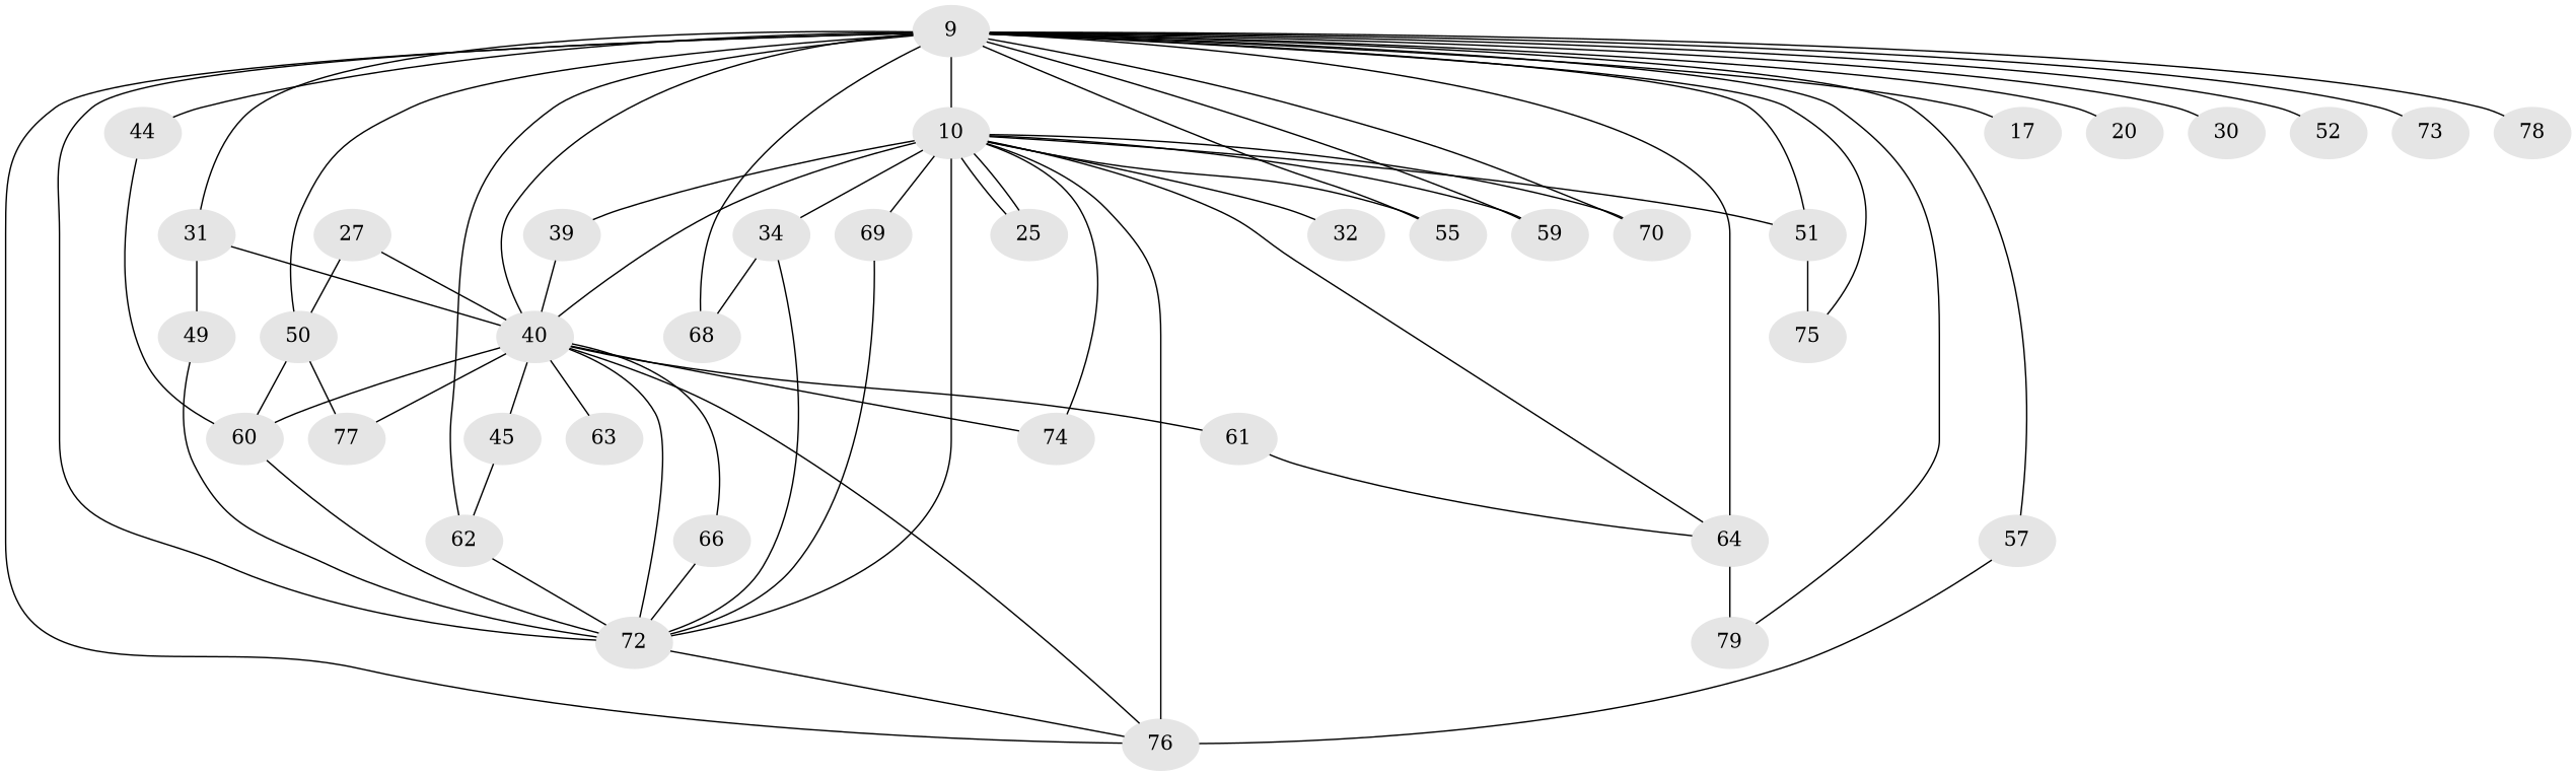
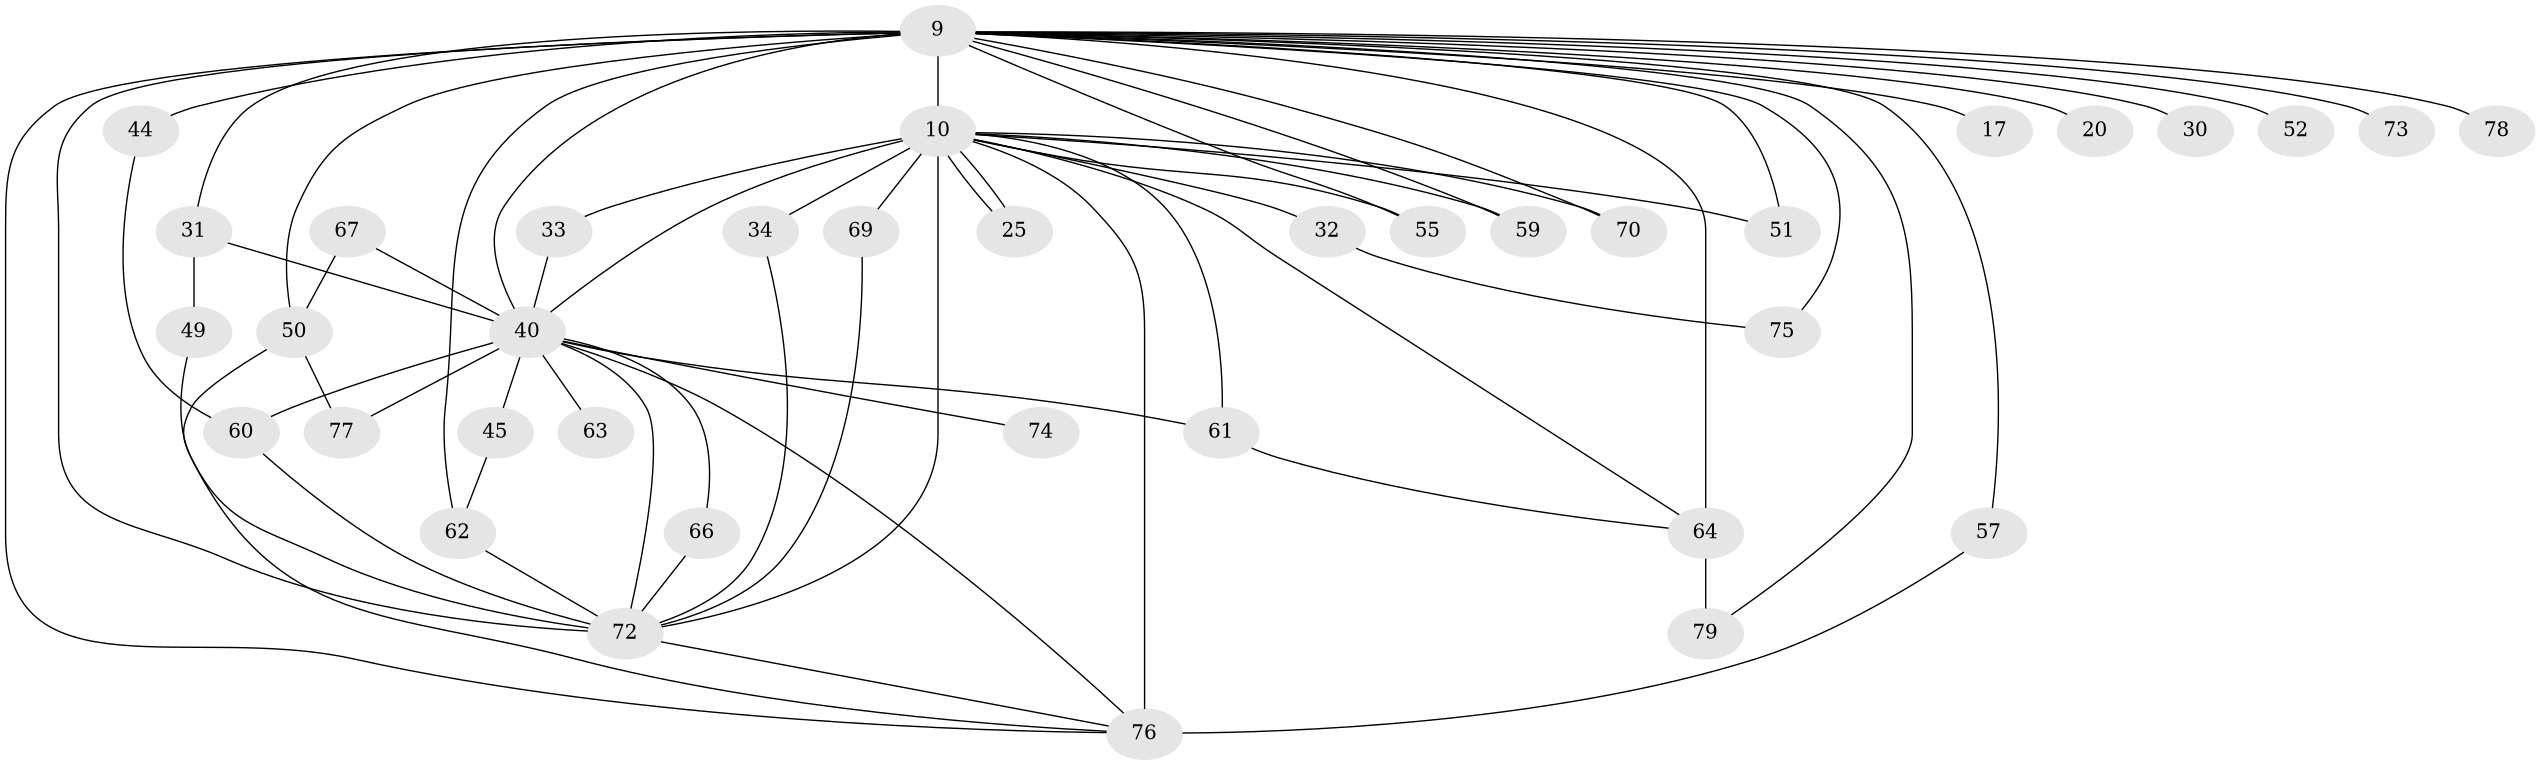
  graph {
    node [color=gray90 style=filled]
    9 [super="+7+8"]
    10 [super="+1"]
    17
    20
    30
    31
    n7 [label=40 super="+26+4"]
    44 [super="+12"]
    50 [super="+21+24"]
    51
    52
    55 [super="+46"]
    57
    59
    62 [super="+42"]
    64 [super="+54"]
-   68
    70
    72 [super="+67+5+65"]
    73 [super="+13+14+53"]
    75
    76 [super="+71+39+36"]
    78
    79 [super="+56"]
    25
    32
-   33 [label=39]
+   33
    34 [super="+23"]
    69 [super="+28"]
    74
    49 [super="+40"]
    45
    60 [super="+37"]
    61
    63
    66
    77
-   27
+   27 [label=67]
    9 -- 10 [weight=8]
    9 -- 17 [weight=2]
    9 -- 20
    9 -- 30 [weight=2]
    9 -- 31
    9 -- n7 [weight=10]
    9 -- 44 [weight=3]
    9 -- 50 [weight=2]
    9 -- 51
    9 -- 52 [weight=2]
    9 -- 55 [weight=2]
    9 -- 57
    9 -- 59
    9 -- 62 [weight=2]
    9 -- 64 [weight=3]
-   9 -- 68
    9 -- 70
    9 -- 72 [weight=11]
    9 -- 73 [weight=4]
    9 -- 75
    9 -- 76
    9 -- 78 [weight=2]
    9 -- 79
    10 -- n7 [weight=4]
    10 -- 51
    10 -- 55
    10 -- 59
    10 -- 64
    10 -- 70
    10 -- 72 [weight=7]
    10 -- 76 [weight=5]
    10 -- 25
    10 -- 25
    10 -- 32 [weight=2]
    10 -- 33
    10 -- 34 [weight=3]
    10 -- 69 [weight=2]
-   10 -- 74
+   10 -- 61
    31 -- n7
    31 -- 49 [weight=2]
    n7 -- 72 [weight=5]
    n7 -- 76
    n7 -- 74
    n7 -- 45
    n7 -- 60
    n7 -- 61
    n7 -- 63 [weight=2]
    n7 -- 66
    n7 -- 77
    44 -- 60
-   50 -- 60
+   50 -- 76
    50 -- 77
    57 -- 76
    62 -- 72
    64 -- 79 [weight=2]
    72 -- 76
-   51 -- 75
+   32 -- 75
    33 -- n7
-   34 -- 68
    34 -- 72
    69 -- 72
    49 -- 72
    45 -- 62
    60 -- 72
    61 -- 64
    66 -- 72
    27 -- n7 [weight=2]
    27 -- 50
  }
